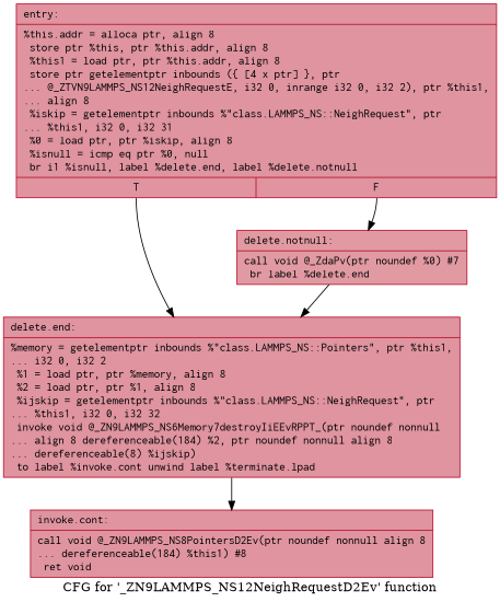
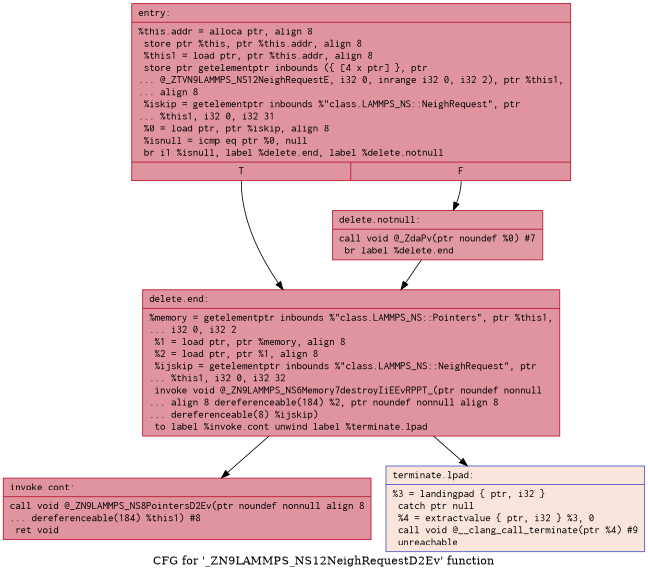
  digraph {
    label="CFG for '_ZN9LAMMPS_NS12NeighRequestD2Ev' function"
    node [color="#b70d28ff" fillcolor="#b70d2870" fontname=Courier shape=record style=filled]
    n1 [label="{entry:\l|  %this.addr = alloca ptr, align 8\l  store ptr %this, ptr %this.addr, align 8\l  %this1 = load ptr, ptr %this.addr, align 8\l  store ptr getelementptr inbounds (\{ [4 x ptr] \}, ptr\l... @_ZTVN9LAMMPS_NS12NeighRequestE, i32 0, inrange i32 0, i32 2), ptr %this1,\l... align 8\l  %iskip = getelementptr inbounds %\"class.LAMMPS_NS::NeighRequest\", ptr\l... %this1, i32 0, i32 31\l  %0 = load ptr, ptr %iskip, align 8\l  %isnull = icmp eq ptr %0, null\l  br i1 %isnull, label %delete.end, label %delete.notnull\l|{<s0>T|<s1>F}}"]
    n2 [label="{delete.end:\l|  %memory = getelementptr inbounds %\"class.LAMMPS_NS::Pointers\", ptr %this1,\l... i32 0, i32 2\l  %1 = load ptr, ptr %memory, align 8\l  %2 = load ptr, ptr %1, align 8\l  %ijskip = getelementptr inbounds %\"class.LAMMPS_NS::NeighRequest\", ptr\l... %this1, i32 0, i32 32\l  invoke void @_ZN9LAMMPS_NS6Memory7destroyIiEEvRPPT_(ptr noundef nonnull\l... align 8 dereferenceable(184) %2, ptr noundef nonnull align 8\l... dereferenceable(8) %ijskip)\l          to label %invoke.cont unwind label %terminate.lpad\l}"]
    n3 [fillcolor="#bb1b2c70" label="{delete.notnull:\l|  call void @_ZdaPv(ptr noundef %0) #7\l  br label %delete.end\l}"]
    n4 [label="{invoke.cont:\l|  call void @_ZN9LAMMPS_NS8PointersD2Ev(ptr noundef nonnull align 8\l... dereferenceable(184) %this1) #8\l  ret void\l}"]
+   n5 [color="#3d50c3ff" fillcolor="#f4c5ad70" label="{terminate.lpad:\l|  %3 = landingpad \{ ptr, i32 \}\l          catch ptr null\l  %4 = extractvalue \{ ptr, i32 \} %3, 0\l  call void @__clang_call_terminate(ptr %4) #9\l  unreachable\l}"]
    n1 -> n2 [tailport=s0]
    n1 -> n3 [tailport=s1]
    n2 -> n4
+   n2 -> n5
    n3 -> n2
  }
